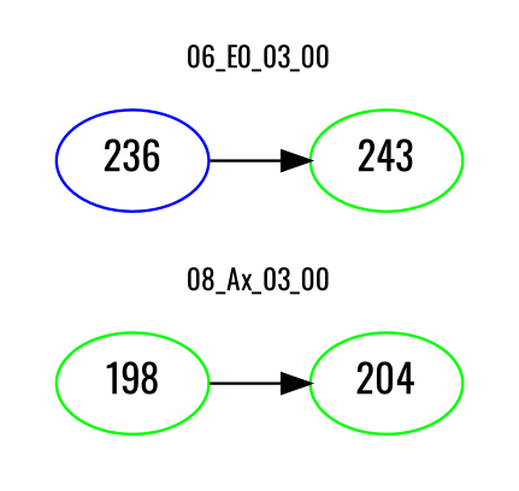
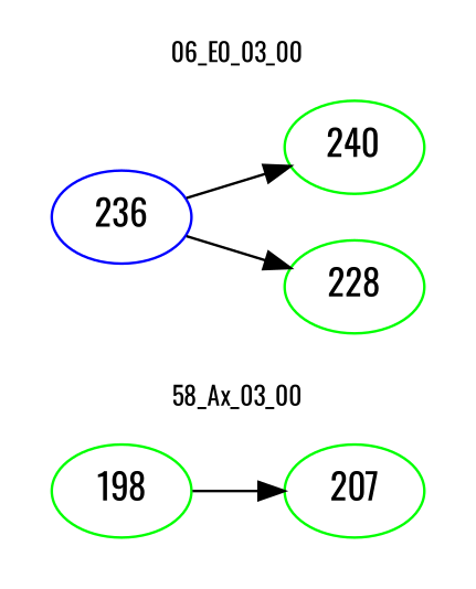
  digraph {
    fontname=Oswald
    rankdir=LR
    node [color=green fontname=Oswald]
    edge [color=black fontname=Oswald]
    n1 [label=198]
-   n2 [label=204]
+   n2 [label=207]
    n3 [color=blue label=236]
-   n5 [label=243]
+   n4 [label=228]
+   n5 [label=240]
    subgraph cluster_1 {
      color=white
      fontsize=10
-     label="08_Ax_03_00"
+     label="58_Ax_03_00"
      n1
      n2
    }
    subgraph cluster_2 {
      color=white
      fontsize=10
      label="06_E0_03_00"
      n3
+     n4
      n5
    }
    n1 -> n2
+   n3 -> n4
    n3 -> n5
  }
